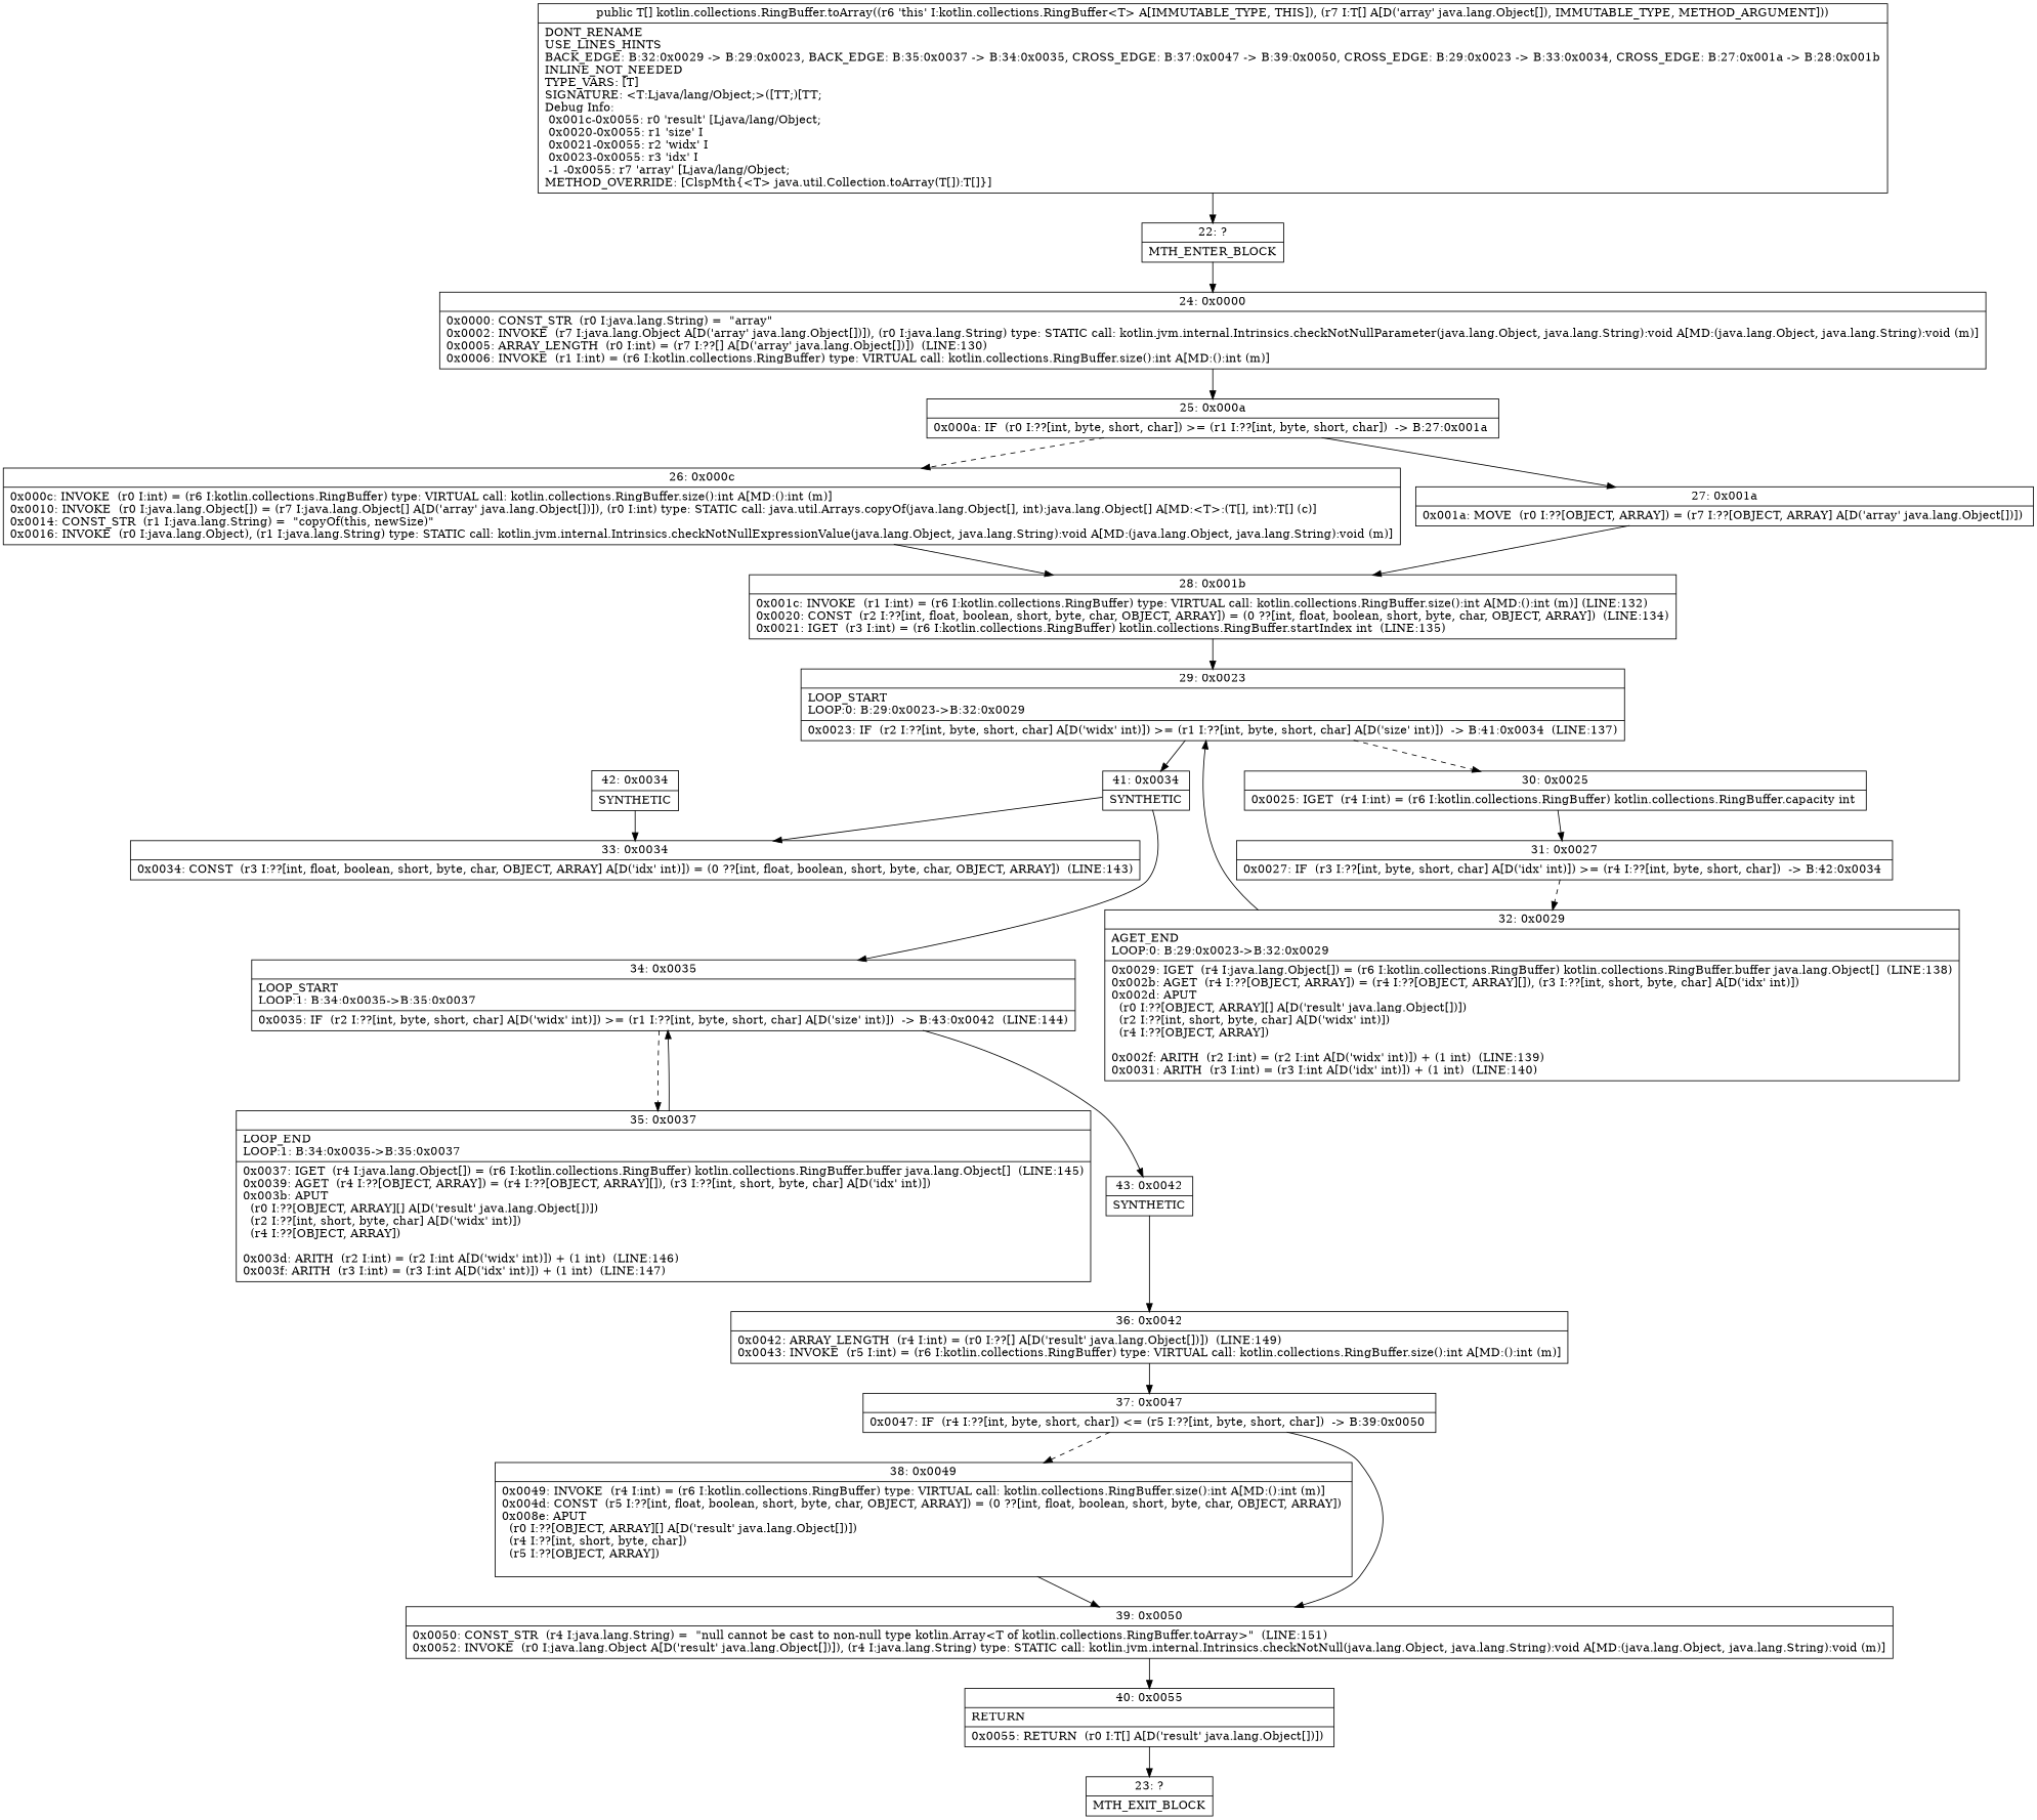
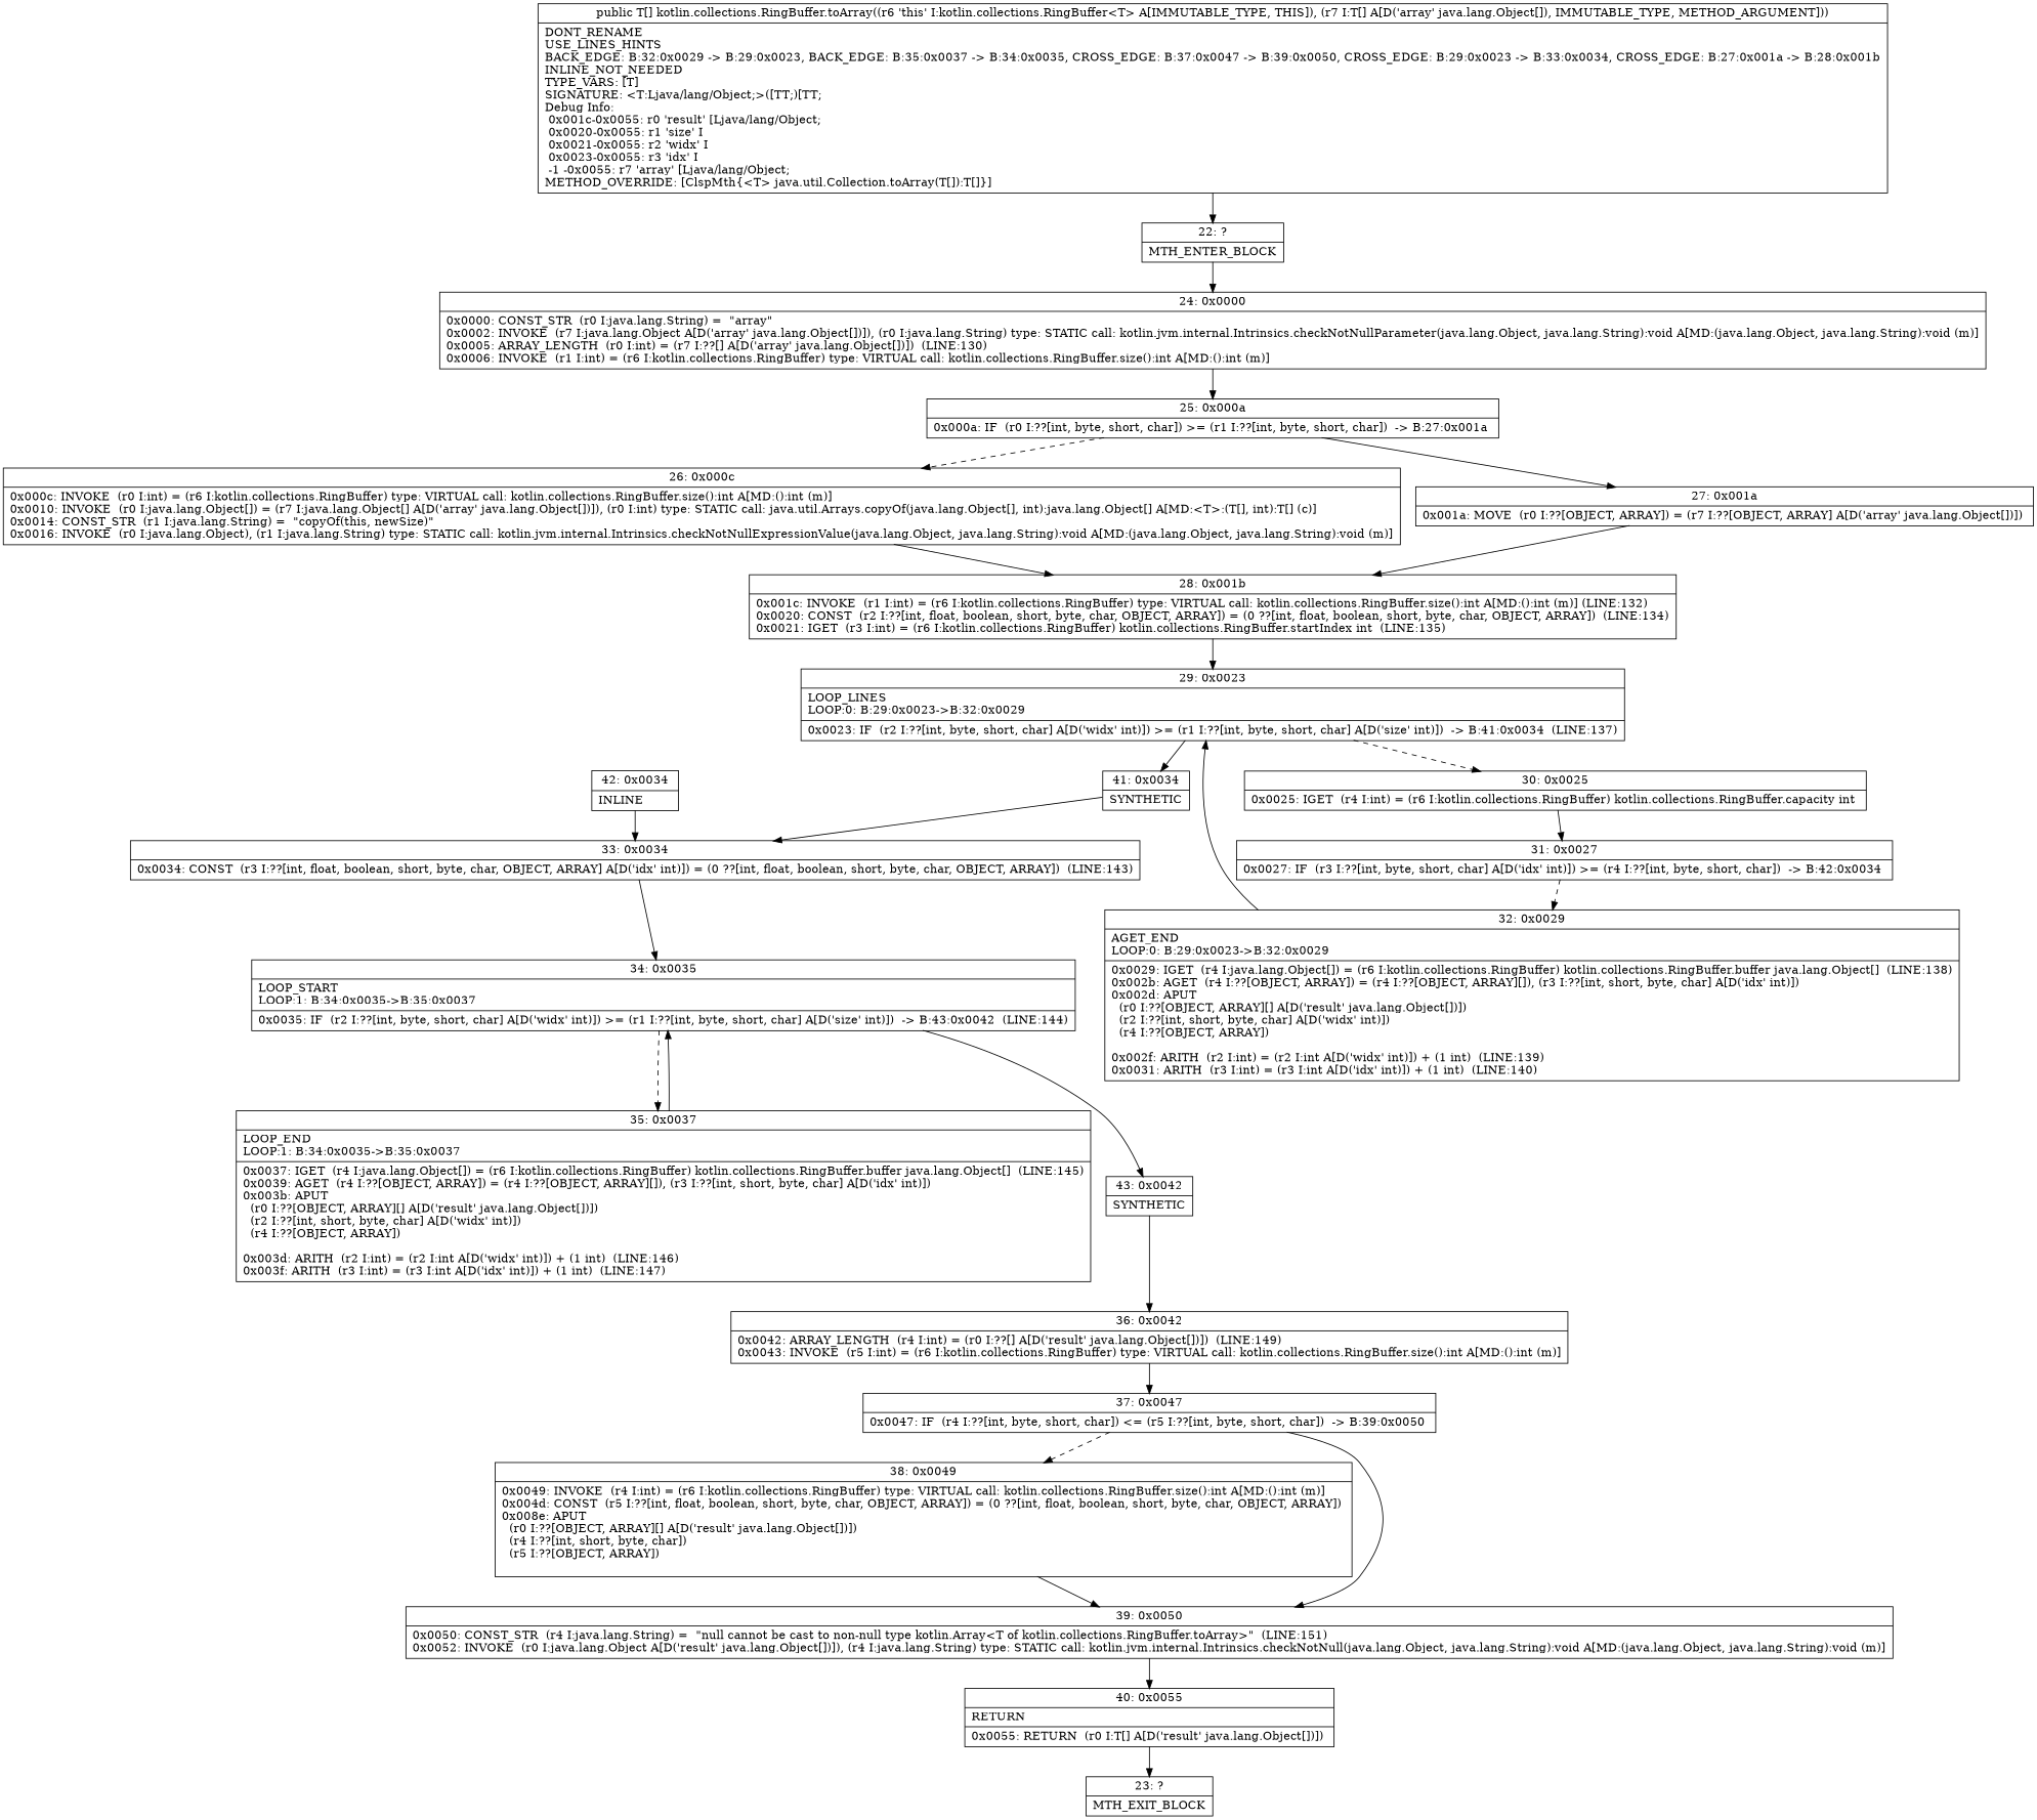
  digraph {
    node [shape=record]
    n1 [label="{22\:\ ?|MTH_ENTER_BLOCK\l}"]
    n2 [label="{24\:\ 0x0000|0x0000: CONST_STR  (r0 I:java.lang.String) =  \"array\" \l0x0002: INVOKE  (r7 I:java.lang.Object A[D('array' java.lang.Object[])]), (r0 I:java.lang.String) type: STATIC call: kotlin.jvm.internal.Intrinsics.checkNotNullParameter(java.lang.Object, java.lang.String):void A[MD:(java.lang.Object, java.lang.String):void (m)]\l0x0005: ARRAY_LENGTH  (r0 I:int) = (r7 I:??[] A[D('array' java.lang.Object[])])  (LINE:130)\l0x0006: INVOKE  (r1 I:int) = (r6 I:kotlin.collections.RingBuffer) type: VIRTUAL call: kotlin.collections.RingBuffer.size():int A[MD:():int (m)]\l}"]
    n3 [label="{25\:\ 0x000a|0x000a: IF  (r0 I:??[int, byte, short, char]) \>= (r1 I:??[int, byte, short, char])  \-\> B:27:0x001a \l}"]
    n4 [label="{26\:\ 0x000c|0x000c: INVOKE  (r0 I:int) = (r6 I:kotlin.collections.RingBuffer) type: VIRTUAL call: kotlin.collections.RingBuffer.size():int A[MD:():int (m)]\l0x0010: INVOKE  (r0 I:java.lang.Object[]) = (r7 I:java.lang.Object[] A[D('array' java.lang.Object[])]), (r0 I:int) type: STATIC call: java.util.Arrays.copyOf(java.lang.Object[], int):java.lang.Object[] A[MD:\<T\>:(T[], int):T[] (c)]\l0x0014: CONST_STR  (r1 I:java.lang.String) =  \"copyOf(this, newSize)\" \l0x0016: INVOKE  (r0 I:java.lang.Object), (r1 I:java.lang.String) type: STATIC call: kotlin.jvm.internal.Intrinsics.checkNotNullExpressionValue(java.lang.Object, java.lang.String):void A[MD:(java.lang.Object, java.lang.String):void (m)]\l}"]
    n5 [label="{27\:\ 0x001a|0x001a: MOVE  (r0 I:??[OBJECT, ARRAY]) = (r7 I:??[OBJECT, ARRAY] A[D('array' java.lang.Object[])]) \l}"]
    n6 [label="{28\:\ 0x001b|0x001c: INVOKE  (r1 I:int) = (r6 I:kotlin.collections.RingBuffer) type: VIRTUAL call: kotlin.collections.RingBuffer.size():int A[MD:():int (m)] (LINE:132)\l0x0020: CONST  (r2 I:??[int, float, boolean, short, byte, char, OBJECT, ARRAY]) = (0 ??[int, float, boolean, short, byte, char, OBJECT, ARRAY])  (LINE:134)\l0x0021: IGET  (r3 I:int) = (r6 I:kotlin.collections.RingBuffer) kotlin.collections.RingBuffer.startIndex int  (LINE:135)\l}"]
-   n7 [label="{29\:\ 0x0023|LOOP_START\lLOOP:0: B:29:0x0023\-\>B:32:0x0029\l|0x0023: IF  (r2 I:??[int, byte, short, char] A[D('widx' int)]) \>= (r1 I:??[int, byte, short, char] A[D('size' int)])  \-\> B:41:0x0034  (LINE:137)\l}"]
+   n7 [label="{29\:\ 0x0023|LOOP_LINES\lLOOP:0: B:29:0x0023\-\>B:32:0x0029\l|0x0023: IF  (r2 I:??[int, byte, short, char] A[D('widx' int)]) \>= (r1 I:??[int, byte, short, char] A[D('size' int)])  \-\> B:41:0x0034  (LINE:137)\l}"]
    n8 [label="{30\:\ 0x0025|0x0025: IGET  (r4 I:int) = (r6 I:kotlin.collections.RingBuffer) kotlin.collections.RingBuffer.capacity int \l}"]
    n9 [label="{41\:\ 0x0034|SYNTHETIC\l}"]
    n10 [label="{31\:\ 0x0027|0x0027: IF  (r3 I:??[int, byte, short, char] A[D('idx' int)]) \>= (r4 I:??[int, byte, short, char])  \-\> B:42:0x0034 \l}"]
    n11 [label="{33\:\ 0x0034|0x0034: CONST  (r3 I:??[int, float, boolean, short, byte, char, OBJECT, ARRAY] A[D('idx' int)]) = (0 ??[int, float, boolean, short, byte, char, OBJECT, ARRAY])  (LINE:143)\l}"]
    n12 [label="{32\:\ 0x0029|AGET_END\lLOOP:0: B:29:0x0023\-\>B:32:0x0029\l|0x0029: IGET  (r4 I:java.lang.Object[]) = (r6 I:kotlin.collections.RingBuffer) kotlin.collections.RingBuffer.buffer java.lang.Object[]  (LINE:138)\l0x002b: AGET  (r4 I:??[OBJECT, ARRAY]) = (r4 I:??[OBJECT, ARRAY][]), (r3 I:??[int, short, byte, char] A[D('idx' int)]) \l0x002d: APUT  \l  (r0 I:??[OBJECT, ARRAY][] A[D('result' java.lang.Object[])])\l  (r2 I:??[int, short, byte, char] A[D('widx' int)])\l  (r4 I:??[OBJECT, ARRAY])\l \l0x002f: ARITH  (r2 I:int) = (r2 I:int A[D('widx' int)]) + (1 int)  (LINE:139)\l0x0031: ARITH  (r3 I:int) = (r3 I:int A[D('idx' int)]) + (1 int)  (LINE:140)\l}"]
-   n13 [label="{42\:\ 0x0034|SYNTHETIC\l}"]
+   n13 [label="{42\:\ 0x0034|INLINE\l}"]
    n14 [label="{34\:\ 0x0035|LOOP_START\lLOOP:1: B:34:0x0035\-\>B:35:0x0037\l|0x0035: IF  (r2 I:??[int, byte, short, char] A[D('widx' int)]) \>= (r1 I:??[int, byte, short, char] A[D('size' int)])  \-\> B:43:0x0042  (LINE:144)\l}"]
    n15 [label="{35\:\ 0x0037|LOOP_END\lLOOP:1: B:34:0x0035\-\>B:35:0x0037\l|0x0037: IGET  (r4 I:java.lang.Object[]) = (r6 I:kotlin.collections.RingBuffer) kotlin.collections.RingBuffer.buffer java.lang.Object[]  (LINE:145)\l0x0039: AGET  (r4 I:??[OBJECT, ARRAY]) = (r4 I:??[OBJECT, ARRAY][]), (r3 I:??[int, short, byte, char] A[D('idx' int)]) \l0x003b: APUT  \l  (r0 I:??[OBJECT, ARRAY][] A[D('result' java.lang.Object[])])\l  (r2 I:??[int, short, byte, char] A[D('widx' int)])\l  (r4 I:??[OBJECT, ARRAY])\l \l0x003d: ARITH  (r2 I:int) = (r2 I:int A[D('widx' int)]) + (1 int)  (LINE:146)\l0x003f: ARITH  (r3 I:int) = (r3 I:int A[D('idx' int)]) + (1 int)  (LINE:147)\l}"]
    n16 [label="{43\:\ 0x0042|SYNTHETIC\l}"]
    n17 [label="{36\:\ 0x0042|0x0042: ARRAY_LENGTH  (r4 I:int) = (r0 I:??[] A[D('result' java.lang.Object[])])  (LINE:149)\l0x0043: INVOKE  (r5 I:int) = (r6 I:kotlin.collections.RingBuffer) type: VIRTUAL call: kotlin.collections.RingBuffer.size():int A[MD:():int (m)]\l}"]
    n18 [label="{37\:\ 0x0047|0x0047: IF  (r4 I:??[int, byte, short, char]) \<= (r5 I:??[int, byte, short, char])  \-\> B:39:0x0050 \l}"]
    n19 [label="{38\:\ 0x0049|0x0049: INVOKE  (r4 I:int) = (r6 I:kotlin.collections.RingBuffer) type: VIRTUAL call: kotlin.collections.RingBuffer.size():int A[MD:():int (m)]\l0x004d: CONST  (r5 I:??[int, float, boolean, short, byte, char, OBJECT, ARRAY]) = (0 ??[int, float, boolean, short, byte, char, OBJECT, ARRAY]) \l0x008e: APUT  \l  (r0 I:??[OBJECT, ARRAY][] A[D('result' java.lang.Object[])])\l  (r4 I:??[int, short, byte, char])\l  (r5 I:??[OBJECT, ARRAY])\l \l}"]
    n20 [label="{39\:\ 0x0050|0x0050: CONST_STR  (r4 I:java.lang.String) =  \"null cannot be cast to non\-null type kotlin.Array\<T of kotlin.collections.RingBuffer.toArray\>\"  (LINE:151)\l0x0052: INVOKE  (r0 I:java.lang.Object A[D('result' java.lang.Object[])]), (r4 I:java.lang.String) type: STATIC call: kotlin.jvm.internal.Intrinsics.checkNotNull(java.lang.Object, java.lang.String):void A[MD:(java.lang.Object, java.lang.String):void (m)]\l}"]
    n21 [label="{40\:\ 0x0055|RETURN\l|0x0055: RETURN  (r0 I:T[] A[D('result' java.lang.Object[])]) \l}"]
    n22 [label="{23\:\ ?|MTH_EXIT_BLOCK\l}"]
    n23 [label="{public T[] kotlin.collections.RingBuffer.toArray((r6 'this' I:kotlin.collections.RingBuffer\<T\> A[IMMUTABLE_TYPE, THIS]), (r7 I:T[] A[D('array' java.lang.Object[]), IMMUTABLE_TYPE, METHOD_ARGUMENT]))  | DONT_RENAME\lUSE_LINES_HINTS\lBACK_EDGE: B:32:0x0029 \-\> B:29:0x0023, BACK_EDGE: B:35:0x0037 \-\> B:34:0x0035, CROSS_EDGE: B:37:0x0047 \-\> B:39:0x0050, CROSS_EDGE: B:29:0x0023 \-\> B:33:0x0034, CROSS_EDGE: B:27:0x001a \-\> B:28:0x001b\lINLINE_NOT_NEEDED\lTYPE_VARS: [T]\lSIGNATURE: \<T:Ljava\/lang\/Object;\>([TT;)[TT;\lDebug Info:\l  0x001c\-0x0055: r0 'result' [Ljava\/lang\/Object;\l  0x0020\-0x0055: r1 'size' I\l  0x0021\-0x0055: r2 'widx' I\l  0x0023\-0x0055: r3 'idx' I\l  \-1 \-0x0055: r7 'array' [Ljava\/lang\/Object;\lMETHOD_OVERRIDE: [ClspMth\{\<T\> java.util.Collection.toArray(T[]):T[]\}]\l}"]
    n1 -> n2
    n2 -> n3
    n3 -> n4 [style=dashed]
    n3 -> n5
    n4 -> n6
    n5 -> n6
    n6 -> n7
    n7 -> n8 [style=dashed]
    n7 -> n9
    n8 -> n10
    n9 -> n11
    n10 -> n12 [style=dashed]
-   n9 -> n14
+   n11 -> n14
    n12 -> n7
    n13 -> n11
    n14 -> n15 [style=dashed]
    n14 -> n16
    n15 -> n14
    n16 -> n17
    n17 -> n18
    n18 -> n19 [style=dashed]
    n18 -> n20
    n19 -> n20
    n20 -> n21
    n21 -> n22
    n23 -> n1
  }
